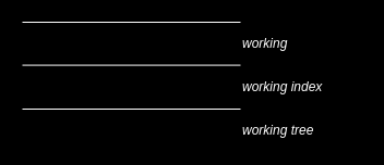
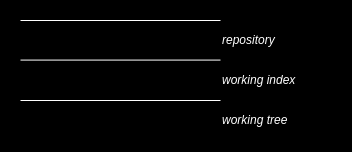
  <mxCell id="0" />
  <mxCell id="1" parent="0" />
  <mxCell id="2" value="" style="endArrow=none;html=1;strokeColor=#FFFFFF;strokeWidth=1;" edge="1" parent="1"><mxGeometry width="50" height="50" relative="1" as="geometry"><mxPoint x="20" y="100" as="sourcePoint" /><mxPoint x="220" y="100" as="targetPoint" /></mxGeometry></mxCell>
  <mxCell id="3" value="&lt;i&gt;working tree&lt;/i&gt;" style="text;html=1;strokeColor=none;fillColor=none;align=left;verticalAlign=middle;whiteSpace=wrap;rounded=0;fontColor=#FFFFFF;" vertex="1" parent="1"><mxGeometry x="220" y="110" width="110" height="20" as="geometry" /></mxCell>
  <mxCell id="4" value="" style="endArrow=none;html=1;strokeColor=#FFFFFF;strokeWidth=1;" edge="1" parent="1"><mxGeometry width="50" height="50" relative="1" as="geometry"><mxPoint x="20" y="59.58" as="sourcePoint" /><mxPoint x="220" y="59.58" as="targetPoint" /></mxGeometry></mxCell>
  <mxCell id="5" value="&lt;i&gt;working index&lt;/i&gt;" style="text;html=1;strokeColor=none;fillColor=none;align=left;verticalAlign=middle;whiteSpace=wrap;rounded=0;fontColor=#FFFFFF;" vertex="1" parent="1"><mxGeometry x="220" y="70" width="110" height="20" as="geometry" /></mxCell>
  <mxCell id="6" value="" style="endArrow=none;html=1;strokeColor=#FFFFFF;strokeWidth=1;" edge="1" parent="1"><mxGeometry width="50" height="50" relative="1" as="geometry"><mxPoint x="20" y="20" as="sourcePoint" /><mxPoint x="220" y="20" as="targetPoint" /></mxGeometry></mxCell>
- <mxCell id="7" value="&lt;i&gt;working&lt;/i&gt;" style="text;html=1;strokeColor=none;fillColor=none;align=left;verticalAlign=middle;whiteSpace=wrap;rounded=0;fontColor=#FFFFFF;" vertex="1" parent="1"><mxGeometry x="220" y="30" width="110" height="20" as="geometry" /></mxCell>
+ <mxCell id="7" value="&lt;i&gt;repository&lt;/i&gt;" style="text;html=1;strokeColor=none;fillColor=none;align=left;verticalAlign=middle;whiteSpace=wrap;rounded=0;fontColor=#FFFFFF;" vertex="1" parent="1"><mxGeometry x="220" y="30" width="110" height="20" as="geometry" /></mxCell>
